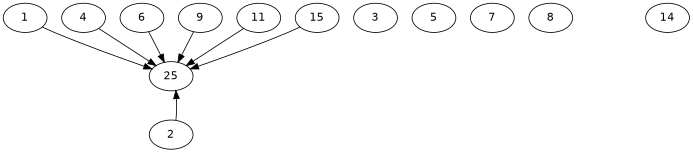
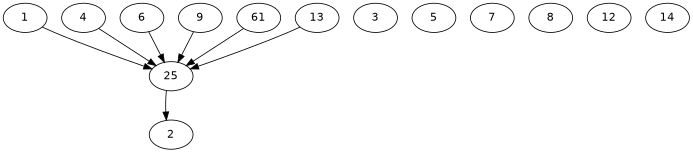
  digraph {
    fontname="DejaVu Sans"
    node [alpha=0.18 fontname="DejaVu Sans"]
    edge [fontname="DejaVu Sans"]
    1 [expect_size=21676032]
    n2 [alpha=0.12 expect_size=44113920 label=25]
    2 [alpha=0.13 expect_size=36071424]
    3 [alpha=0.06 expect_size=16816128]
    4 [alpha=0.07 expect_size=40582144]
    5 [alpha=0.11 expect_size=32793600]
    6 [alpha=0.11 expect_size=32920576]
    7 [alpha=0.15 expect_size=17293312]
    8 [alpha=0.08 expect_size=32432128]
    9 [expect_size=45882368]
-   11 [alpha=0.02 expect_size=34544640]
-   13 [alpha=0.04 expect_size=14234624 label=15]
+   11 [alpha=0.02 expect_size=34544640 label=61]
+   12 [alpha=0.02 expect_size=30044160]
+   13 [alpha=0.04 expect_size=14234624]
    14 [alpha=0.15 expect_size=27677696]
    1 -> n2
-   2 -> n2
+   n2 -> 2
    4 -> n2
    6 -> n2
    9 -> n2
    11 -> n2
    13 -> n2
  }
